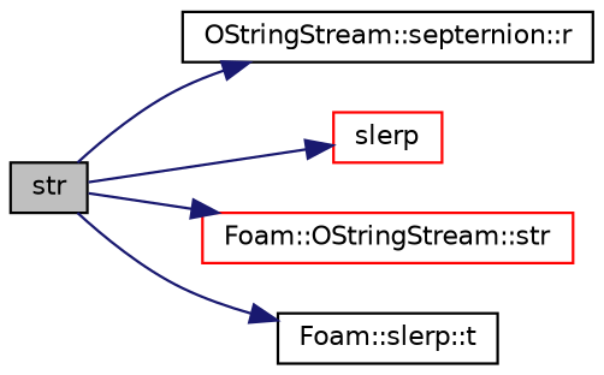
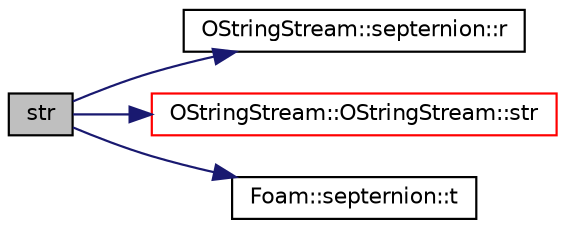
  digraph {
    rankdir=LR
    node [color=black fontname=Helvetica fontsize=10 shape=record]
    edge [color=midnightblue fontname=Helvetica fontsize=10 labelfontname=Helvetica labelfontsize=10 style=solid]
    n1 [fillcolor=grey75 fontcolor=black height=0.2 label=str style=filled width=0.4]
    n2 [height=0.2 label="OStringStream::septernion::r" width=0.4]
-   n3 [color=red height=0.2 label=slerp width=0.4]
-   n4 [color=red height=0.2 label="Foam::OStringStream::str" width=0.4]
-   n5 [height=0.2 label="Foam::slerp::t" width=0.4]
+   n4 [color=red height=0.2 label="OStringStream::OStringStream::str" width=0.4]
+   n5 [height=0.2 label="Foam::septernion::t" width=0.4]
    n1 -> n2
-   n1 -> n3
    n1 -> n4
    n1 -> n5
  }
